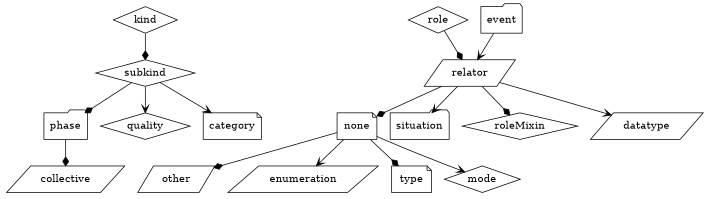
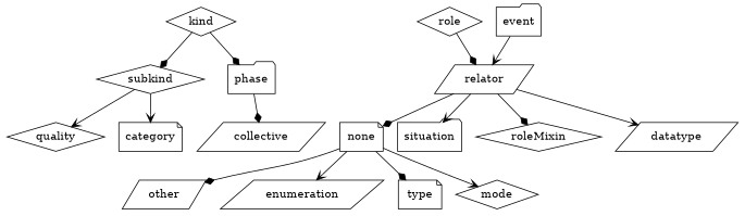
  strict digraph {
    node [shape=diamond]
    edge [arrowhead=diamond]
    kind
    subkind
    phase [shape=folder]
    quality
    category [shape=note]
    collective [shape=parallelogram]
    relator [shape=parallelogram]
    role
    none [shape=note]
    situation [shape=folder]
    roleMixin
    datatype [shape=parallelogram]
    other [shape=parallelogram]
    enumeration [shape=parallelogram]
    type [shape=note]
    mode
    event [shape=folder]
    kind -> subkind
-   subkind -> phase
+   kind -> phase
    subkind -> quality [arrowhead=vee]
    subkind -> category [arrowhead=vee]
    phase -> collective
    relator -> none
    relator -> situation [arrowhead=vee]
    relator -> roleMixin
    relator -> datatype [arrowhead=vee]
    role -> relator
    none -> other
    none -> enumeration [arrowhead=vee]
    none -> type
    none -> mode [arrowhead=vee]
    event -> relator [arrowhead=vee]
  }
